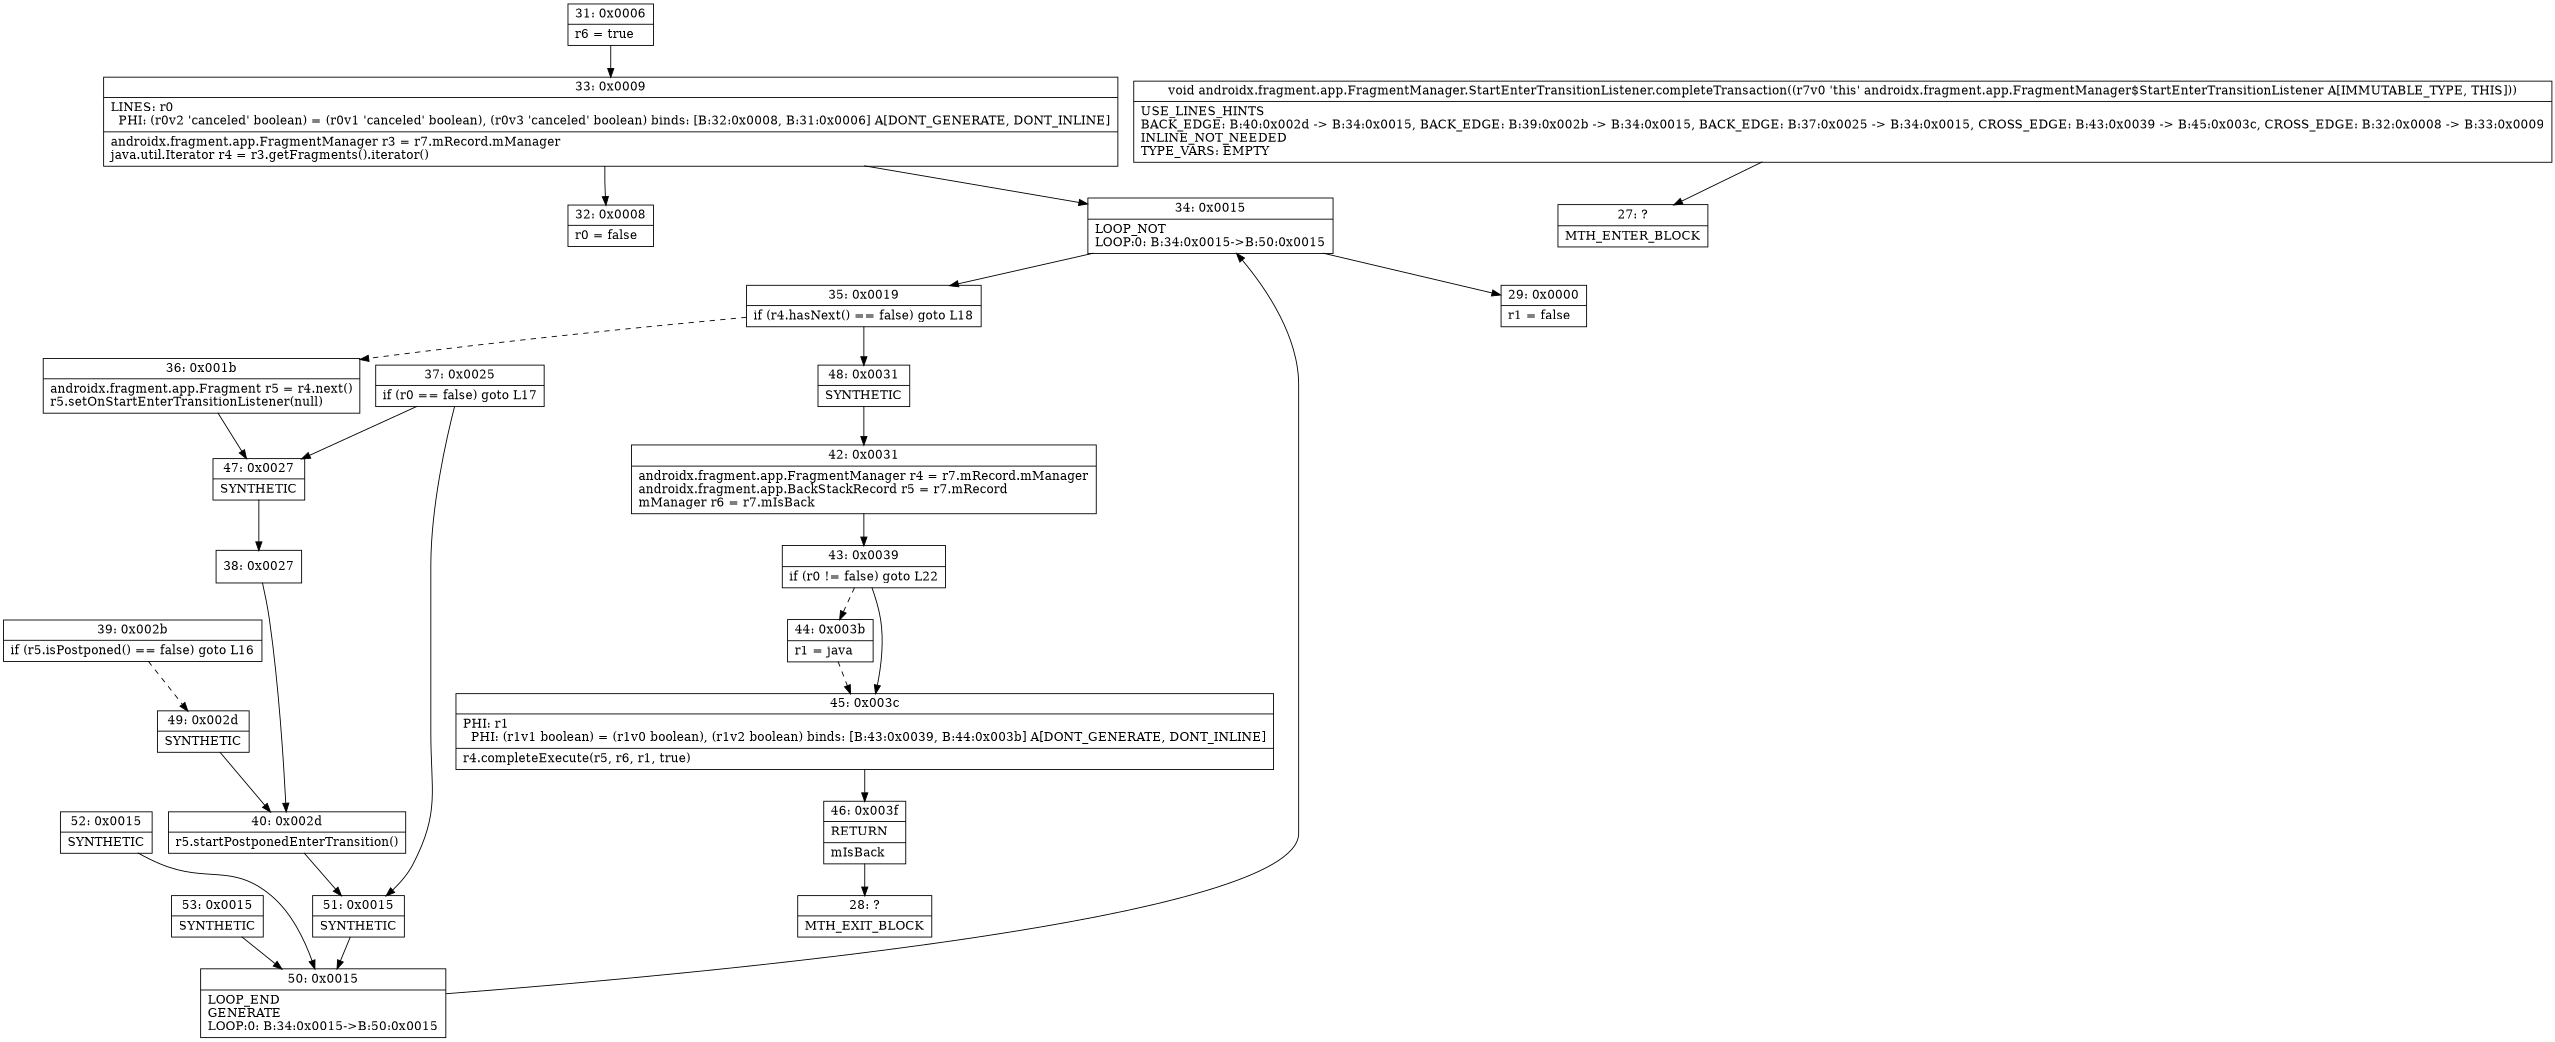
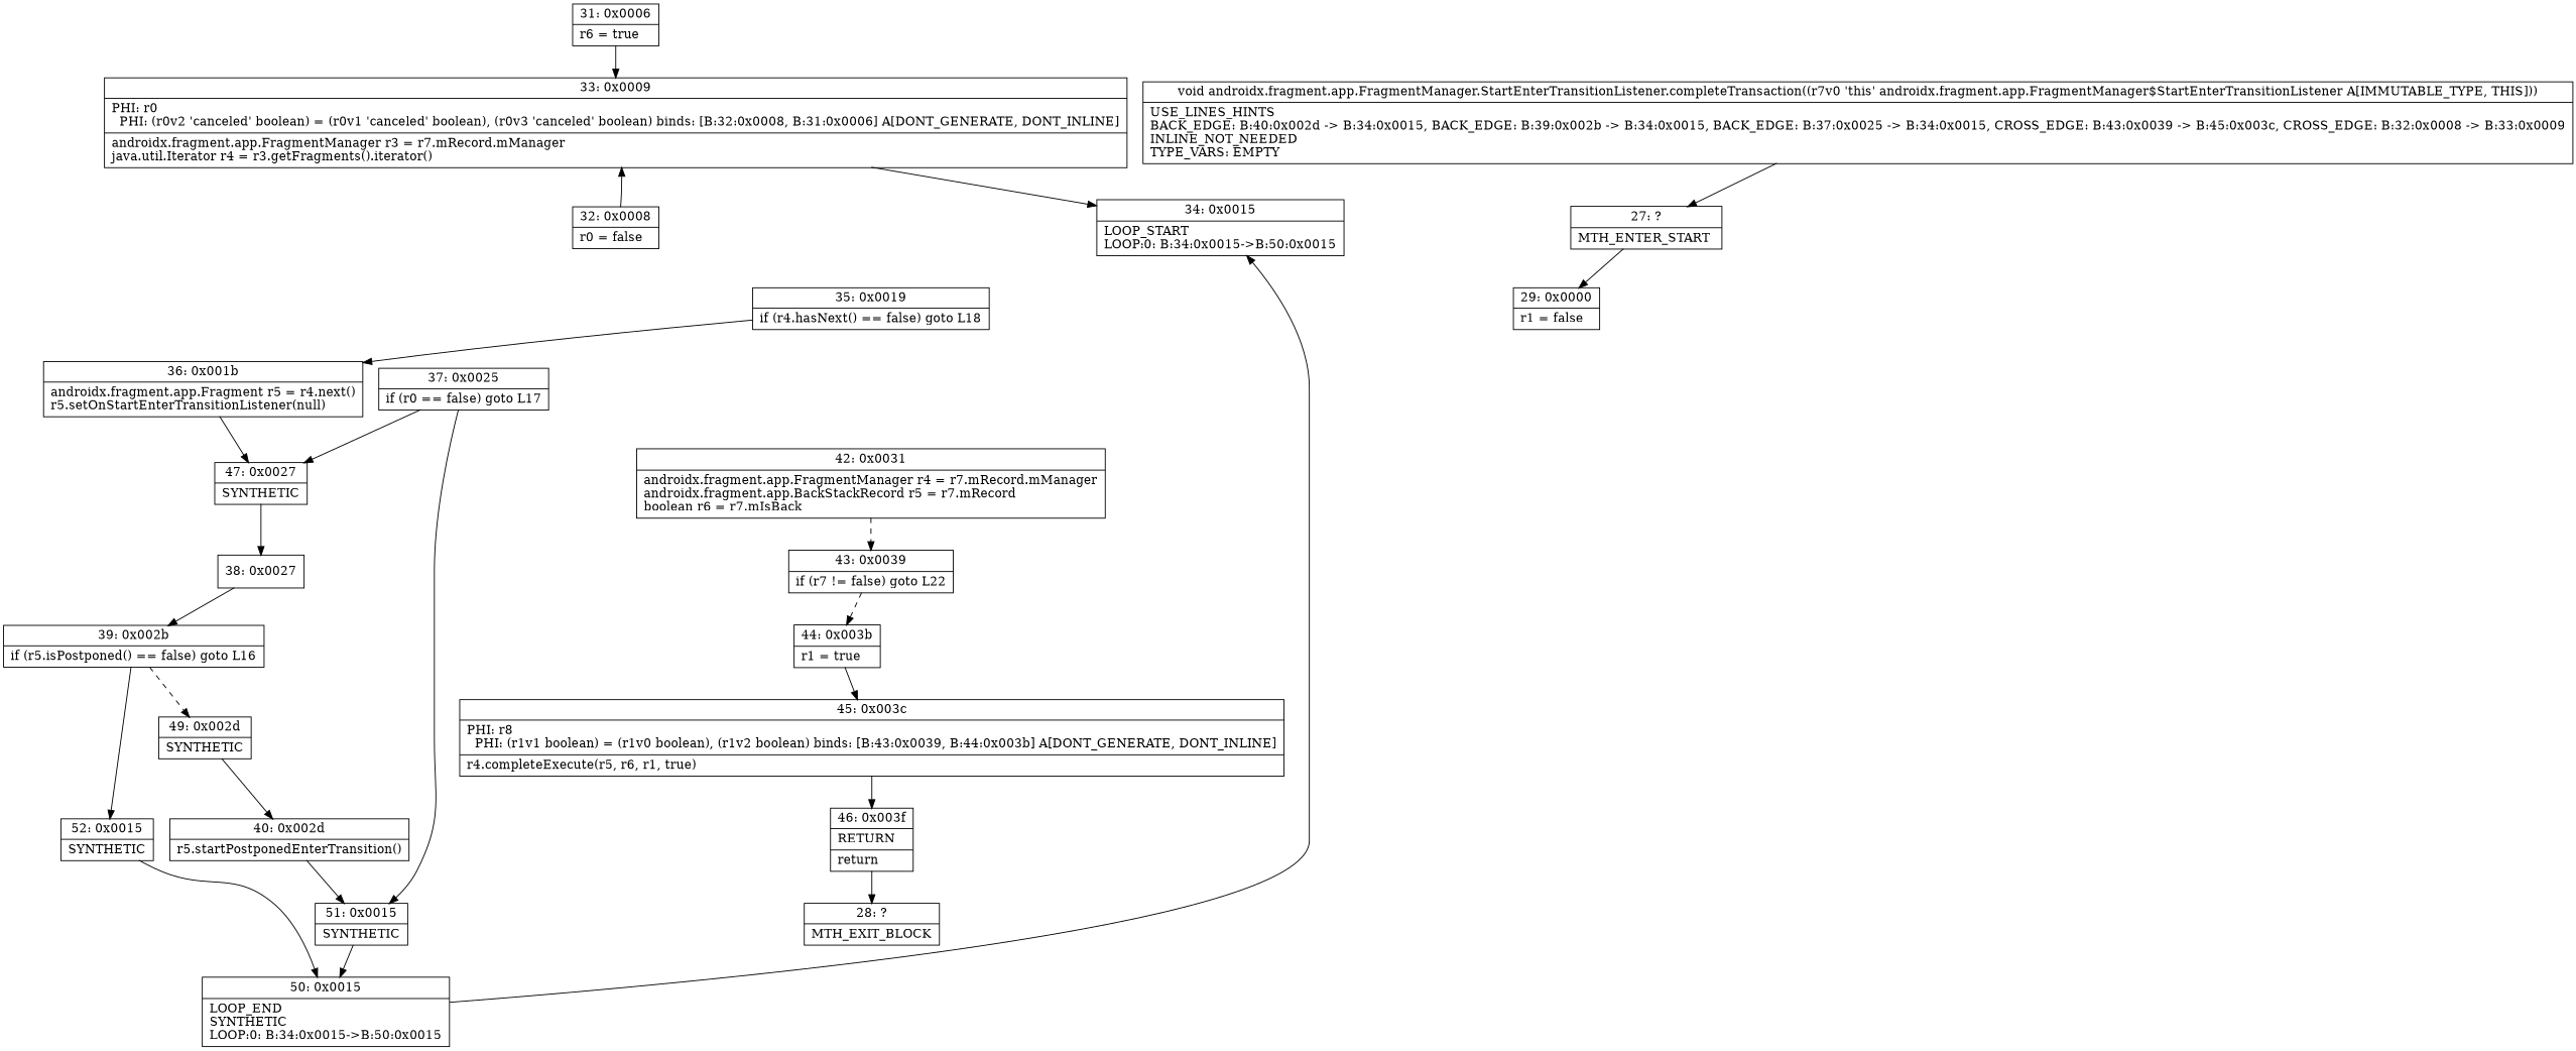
  digraph {
    node [shape=record]
-   n1 [label="{27\:\ ?|MTH_ENTER_BLOCK\l}"]
+   n1 [label="{27\:\ ?|MTH_ENTER_START\l}"]
    n2 [label="{29\:\ 0x0000|r1 = false\l}"]
    n3 [label="{31\:\ 0x0006|r6 = true\l}"]
-   n4 [label="{33\:\ 0x0009|LINES: r0 \l  PHI: (r0v2 'canceled' boolean) = (r0v1 'canceled' boolean), (r0v3 'canceled' boolean) binds: [B:32:0x0008, B:31:0x0006] A[DONT_GENERATE, DONT_INLINE]\l|androidx.fragment.app.FragmentManager r3 = r7.mRecord.mManager\ljava.util.Iterator r4 = r3.getFragments().iterator()\l}"]
+   n4 [label="{33\:\ 0x0009|PHI: r0 \l  PHI: (r0v2 'canceled' boolean) = (r0v1 'canceled' boolean), (r0v3 'canceled' boolean) binds: [B:32:0x0008, B:31:0x0006] A[DONT_GENERATE, DONT_INLINE]\l|androidx.fragment.app.FragmentManager r3 = r7.mRecord.mManager\ljava.util.Iterator r4 = r3.getFragments().iterator()\l}"]
    n5 [label="{32\:\ 0x0008|r0 = false\l}"]
-   n6 [label="{34\:\ 0x0015|LOOP_NOT\lLOOP:0: B:34:0x0015\-\>B:50:0x0015\l}"]
+   n6 [label="{34\:\ 0x0015|LOOP_START\lLOOP:0: B:34:0x0015\-\>B:50:0x0015\l}"]
    n7 [label="{35\:\ 0x0019|if (r4.hasNext() == false) goto L18\l}"]
    n8 [label="{36\:\ 0x001b|androidx.fragment.app.Fragment r5 = r4.next()\lr5.setOnStartEnterTransitionListener(null)\l}"]
-   n9 [label="{48\:\ 0x0031|SYNTHETIC\l}"]
    n10 [label="{47\:\ 0x0027|SYNTHETIC\l}"]
-   n11 [label="{42\:\ 0x0031|androidx.fragment.app.FragmentManager r4 = r7.mRecord.mManager\landroidx.fragment.app.BackStackRecord r5 = r7.mRecord\lmManager r6 = r7.mIsBack\l}"]
+   n11 [label="{42\:\ 0x0031|androidx.fragment.app.FragmentManager r4 = r7.mRecord.mManager\landroidx.fragment.app.BackStackRecord r5 = r7.mRecord\lboolean r6 = r7.mIsBack\l}"]
    n12 [label="{37\:\ 0x0025|if (r0 == false) goto L17\l}"]
    n13 [label="{51\:\ 0x0015|SYNTHETIC\l}"]
    n14 [label="{38\:\ 0x0027}"]
-   n15 [label="{50\:\ 0x0015|LOOP_END\lGENERATE\lLOOP:0: B:34:0x0015\-\>B:50:0x0015\l}"]
+   n15 [label="{50\:\ 0x0015|LOOP_END\lSYNTHETIC\lLOOP:0: B:34:0x0015\-\>B:50:0x0015\l}"]
    n16 [label="{39\:\ 0x002b|if (r5.isPostponed() == false) goto L16\l}"]
    n17 [label="{49\:\ 0x002d|SYNTHETIC\l}"]
    n18 [label="{52\:\ 0x0015|SYNTHETIC\l}"]
    n19 [label="{40\:\ 0x002d|r5.startPostponedEnterTransition()\l}"]
-   n20 [label="{53\:\ 0x0015|SYNTHETIC\l}"]
-   n21 [label="{43\:\ 0x0039|if (r0 != false) goto L22\l}"]
-   n22 [label="{44\:\ 0x003b|r1 = java\l}"]
-   n23 [label="{45\:\ 0x003c|PHI: r1 \l  PHI: (r1v1 boolean) = (r1v0 boolean), (r1v2 boolean) binds: [B:43:0x0039, B:44:0x003b] A[DONT_GENERATE, DONT_INLINE]\l|r4.completeExecute(r5, r6, r1, true)\l}"]
-   n24 [label="{46\:\ 0x003f|RETURN\l|mIsBack\l}"]
+   n21 [label="{43\:\ 0x0039|if (r7 != false) goto L22\l}"]
+   n22 [label="{44\:\ 0x003b|r1 = true\l}"]
+   n23 [label="{45\:\ 0x003c|PHI: r8 \l  PHI: (r1v1 boolean) = (r1v0 boolean), (r1v2 boolean) binds: [B:43:0x0039, B:44:0x003b] A[DONT_GENERATE, DONT_INLINE]\l|r4.completeExecute(r5, r6, r1, true)\l}"]
+   n24 [label="{46\:\ 0x003f|RETURN\l|return\l}"]
    n25 [label="{28\:\ ?|MTH_EXIT_BLOCK\l}"]
    n26 [label="{void androidx.fragment.app.FragmentManager.StartEnterTransitionListener.completeTransaction((r7v0 'this' androidx.fragment.app.FragmentManager$StartEnterTransitionListener A[IMMUTABLE_TYPE, THIS]))  | USE_LINES_HINTS\lBACK_EDGE: B:40:0x002d \-\> B:34:0x0015, BACK_EDGE: B:39:0x002b \-\> B:34:0x0015, BACK_EDGE: B:37:0x0025 \-\> B:34:0x0015, CROSS_EDGE: B:43:0x0039 \-\> B:45:0x003c, CROSS_EDGE: B:32:0x0008 \-\> B:33:0x0009\lINLINE_NOT_NEEDED\lTYPE_VARS: EMPTY\l}"]
-   n6 -> n2
+   n1 -> n2
    n3 -> n4
    n4 -> n6
-   n4 -> n5
-   n6 -> n7
-   n7 -> n8 [style=dashed]
-   n7 -> n9
+   n5 -> n4
+   n7 -> n8 [style=solid]
    n8 -> n10
-   n9 -> n11
    n10 -> n14
-   n11 -> n21
+   n11 -> n21 [style=dashed]
    n12 -> n10 [style=solid]
    n12 -> n13
    n13 -> n15
-   n14 -> n19
+   n14 -> n16
    n15 -> n6
    n16 -> n17 [style=dashed]
+   n16 -> n18
    n17 -> n19
    n18 -> n15
    n19 -> n13
-   n20 -> n15
    n21 -> n22 [style=dashed]
-   n21 -> n23
-   n22 -> n23 [style=dashed]
+   n22 -> n23
    n23 -> n24
    n24 -> n25
    n26 -> n1
  }
